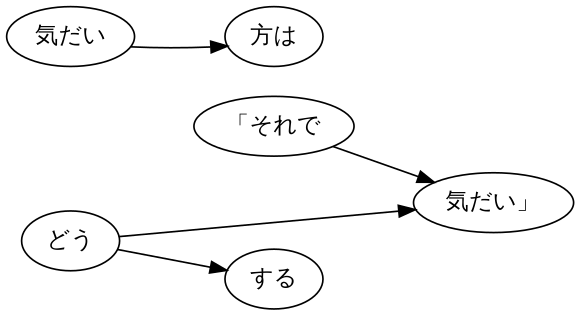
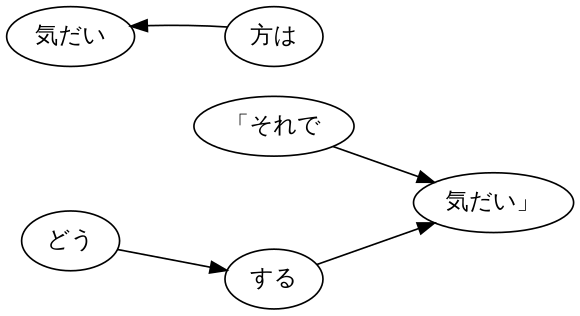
  digraph {
    rankdir=LR
    n1 [label="「それで"]
    n2 [label="気だい」"]
    n3 [label="気だい"]
    n4 [label="方は"]
    n5 [label="どう"]
    n6 [label="する"]
    n1 -> n2
-   n3 -> n4
+   n4 -> n3
    n5 -> n6
-   n5 -> n2
+   n6 -> n2
  }
